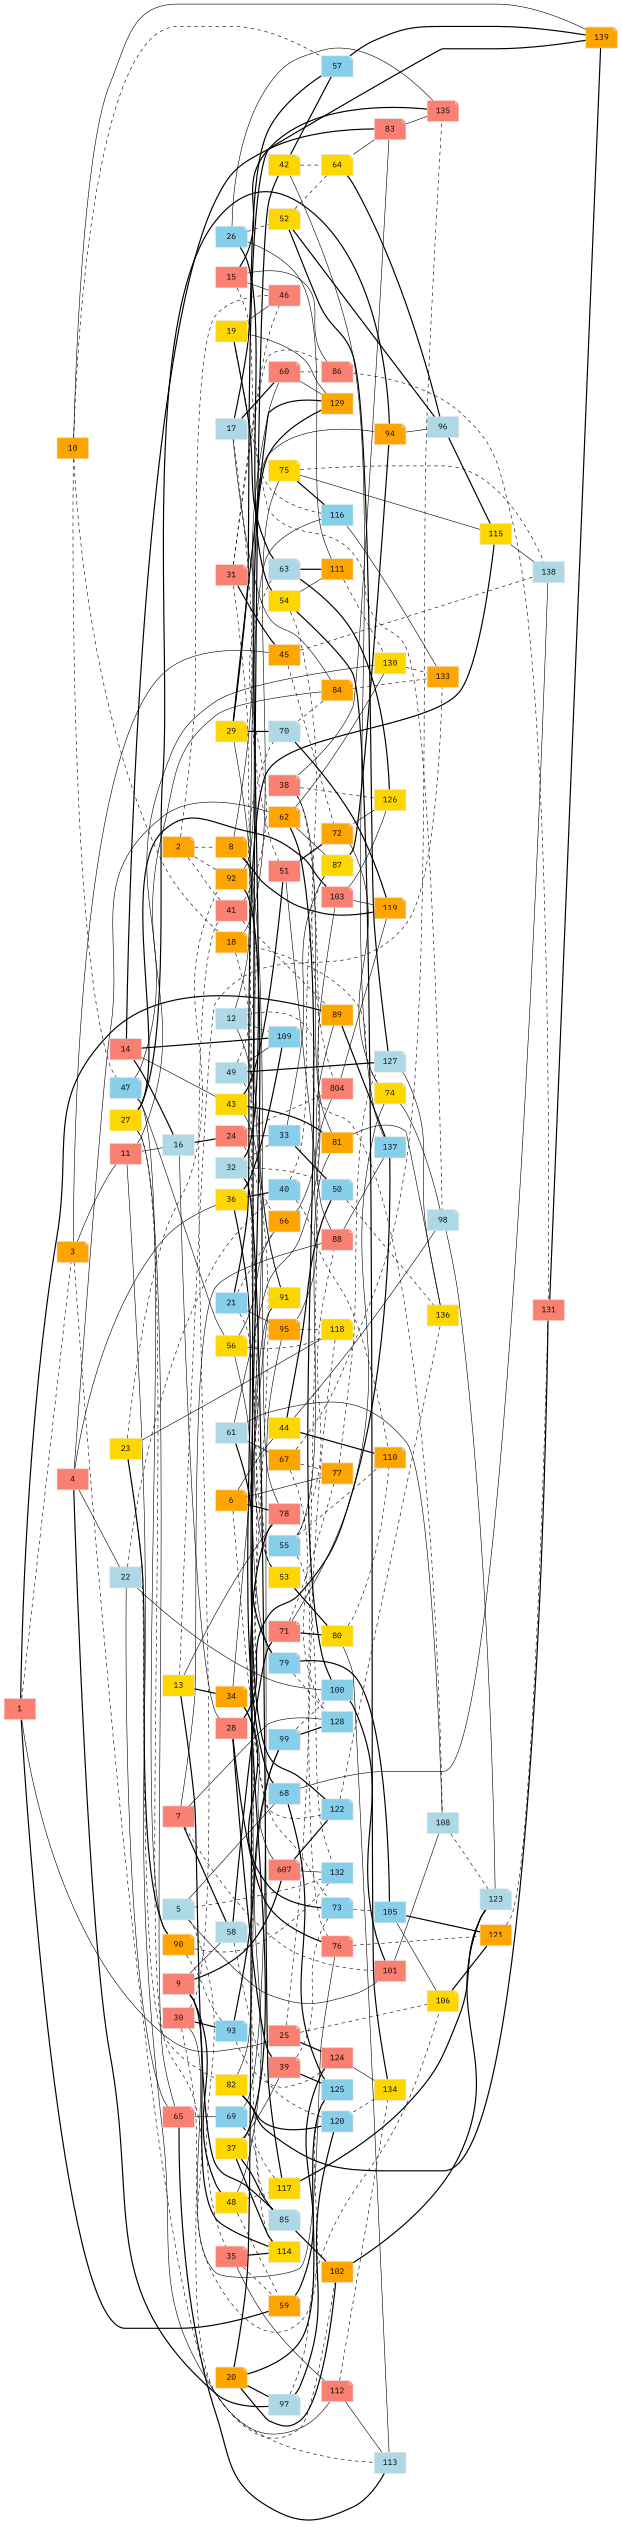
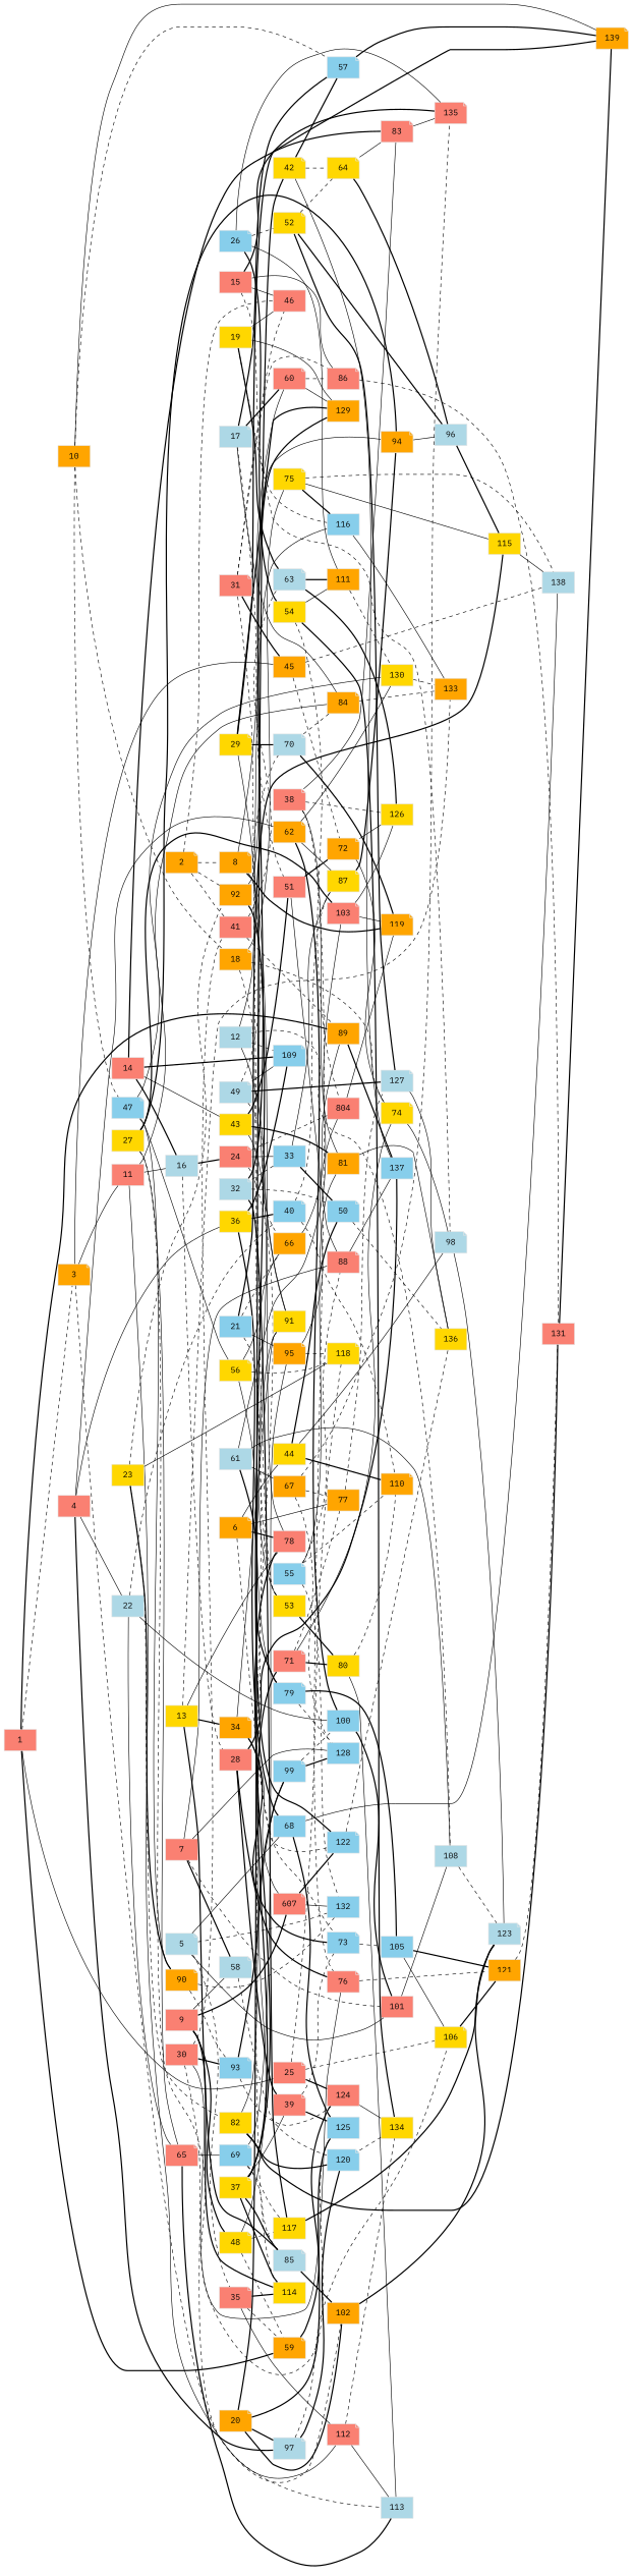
  graph {
    fontname="IBM Plex Mono"
    rankdir=LR
    node [color=gray90 fillcolor=salmon fontname="IBM Plex Mono" shape=note style=filled]
    edge [fontname="IBM Plex Mono" style=solid]
    1 [shape=box]
    3 [fillcolor=orange]
    25
    59 [fillcolor=orange]
    89 [fillcolor=orange shape=box]
    11 [shape=box]
    45 [fillcolor=orange shape=box]
    102 [fillcolor=orange shape=box]
    118 [fillcolor=gold]
    106 [fillcolor=gold]
    124 [shape=box]
    137 [fillcolor=skyblue shape=box]
    2 [fillcolor=orange]
    8 [fillcolor=orange]
    41 [shape=box]
    46 [shape=box]
    92 [fillcolor=orange shape=box]
    78 [shape=box]
    60
    119 [fillcolor=orange]
    63 [fillcolor=lightblue]
    122 [fillcolor=skyblue]
    94 [fillcolor=orange]
    16 [fillcolor=lightblue shape=box]
    84 [fillcolor=orange]
    112
    72 [fillcolor=orange]
    138 [fillcolor=lightblue shape=box]
    123 [fillcolor=lightblue]
    4 [shape=box]
    22 [fillcolor=lightblue shape=box]
    36 [fillcolor=gold]
    62 [fillcolor=orange]
    97 [fillcolor=lightblue]
    40 [fillcolor=skyblue]
    65
    100 [fillcolor=skyblue shape=box]
    68 [fillcolor=skyblue shape=box]
    109 [fillcolor=skyblue]
    87 [fillcolor=gold]
    130 [fillcolor=gold shape=box]
    120 [fillcolor=skyblue]
    5 [fillcolor=lightblue]
    35
    101 [shape=box]
    132 [fillcolor=skyblue shape=box]
    114 [fillcolor=gold shape=box]
    125 [fillcolor=skyblue shape=box]
    108 [fillcolor=lightblue shape=box]
    6 [fillcolor=orange]
    44 [fillcolor=gold shape=box]
    77 [fillcolor=orange shape=box]
    98 [fillcolor=lightblue]
    50 [fillcolor=skyblue]
    110 [fillcolor=orange]
    127 [fillcolor=lightblue]
    136 [fillcolor=gold shape=box]
    7 [shape=box]
    58 [fillcolor=lightblue]
    88
    128 [fillcolor=skyblue shape=box]
    71
    86
    129 [fillcolor=orange shape=box]
    9 [shape=box]
    48 [fillcolor=gold]
    n67 [label=607]
    117 [fillcolor=gold shape=box]
    99 [fillcolor=skyblue]
    10 [fillcolor=orange shape=box]
    18 [fillcolor=orange]
    47 [fillcolor=skyblue]
    57 [fillcolor=skyblue]
    139 [fillcolor=orange]
    53 [fillcolor=gold shape=box]
    74 [fillcolor=gold]
    75 [fillcolor=gold]
    90 [fillcolor=orange]
    56 [fillcolor=gold]
    24
    28 [shape=box]
    133 [fillcolor=orange shape=box]
    113 [fillcolor=lightblue shape=box]
    134 [fillcolor=gold shape=box]
    12 [fillcolor=lightblue shape=box]
    91 [fillcolor=gold shape=box]
    116 [fillcolor=skyblue shape=box]
    13 [fillcolor=gold shape=box]
    34 [fillcolor=orange]
    85 [fillcolor=lightblue]
    73 [fillcolor=skyblue]
    14 [shape=box]
    43 [fillcolor=gold shape=box]
    83
    51 [shape=box]
    81 [fillcolor=orange shape=box]
    135
    15 [shape=box]
    131 [shape=box]
    33 [fillcolor=skyblue shape=box]
    n101 [label=804 shape=box]
    39
    76
    17 [fillcolor=lightblue]
    80 [fillcolor=gold shape=box]
    115 [fillcolor=gold shape=box]
    19 [fillcolor=gold shape=box]
    111 [fillcolor=orange shape=box]
    126 [fillcolor=gold shape=box]
    20 [fillcolor=orange]
    42 [fillcolor=gold]
    64 [fillcolor=gold]
    21 [fillcolor=skyblue shape=box]
    66 [fillcolor=orange shape=box]
    95 [fillcolor=orange]
    69 [fillcolor=skyblue]
    23 [fillcolor=gold shape=box]
    82 [fillcolor=gold shape=box]
    93 [fillcolor=skyblue]
    105 [fillcolor=skyblue shape=box]
    121 [fillcolor=orange shape=box]
    26 [fillcolor=skyblue]
    52 [fillcolor=gold]
    54 [fillcolor=gold shape=box]
    96 [fillcolor=lightblue shape=box]
    27 [fillcolor=gold shape=box]
    103
    29 [fillcolor=gold]
    70 [fillcolor=lightblue]
    30 [shape=box]
    31
    32 [fillcolor=lightblue]
    37 [fillcolor=gold]
    38
    79 [fillcolor=skyblue]
    49 [fillcolor=lightblue]
    55 [fillcolor=skyblue]
    61 [fillcolor=lightblue shape=box]
    67 [fillcolor=orange shape=box]
    1 -- 3 [style=dashed]
    1 -- 25
    1 -- 59 [style=bold]
    1 -- 89 [style=bold]
    3 -- 11
    3 -- 45
    3 -- 102 [style=dashed]
    25 -- 118 [style=dashed]
    25 -- 106 [style=dashed]
    25 -- 124 [style=bold]
    59 -- 124 [style=bold]
    89 -- 137 [style=bold]
    11 -- 16
    11 -- 84
    11 -- 112
    45 -- 72 [style=dashed]
    45 -- 138 [style=dashed]
    102 -- 123 [style=bold]
    106 -- 121 [style=bold]
    124 -- 134
    2 -- 8 [style=dashed]
    2 -- 41 [style=dashed]
    2 -- 46 [style=dashed]
    2 -- 92 [style=dashed]
    8 -- 78
    8 -- 60
    8 -- 119 [style=bold]
    41 -- 89 [style=dashed]
    41 -- 63 [style=dashed]
    92 -- 122 [style=bold]
    92 -- 94
    60 -- 86 [style=dashed]
    60 -- 129
    63 -- 111 [style=bold]
    63 -- 126 [style=bold]
    122 -- 136 [style=dashed]
    94 -- 96
    16 -- 24 [style=bold]
-   16 -- 28
+   16 -- 28 [style=dashed]
    84 -- 133 [style=dashed]
    112 -- 113
    112 -- 134 [style=dashed]
    72 -- 74
    72 -- 126
    4 -- 22
    4 -- 36
    4 -- 62
    4 -- 97 [style=bold]
    22 -- 40 [style=dashed]
    22 -- 65
    22 -- 100
    36 -- 40 [style=bold]
    36 -- 68 [style=bold]
    36 -- 109 [style=bold]
    62 -- 100 [style=bold]
    62 -- 87
    62 -- 130
    97 -- 106 [style=dashed]
    97 -- 120 [style=bold]
    40 -- 87 [style=dashed]
    40 -- 110 [style=dashed]
    65 -- 113 [style=bold]
    65 -- 69
    100 -- 101 [style=bold]
    68 -- 138
    68 -- 125 [style=bold]
    87 -- 94 [style=bold]
    130 -- 133 [style=dashed]
    120 -- 134 [style=dashed]
    5 -- 68
    5 -- 35 [style=dashed]
    5 -- 101
    5 -- 132 [style=dashed]
    35 -- 59 [style=dashed]
    35 -- 112
    35 -- 114 [style=bold]
    101 -- 108
    108 -- 123 [style=dashed]
    6 -- 78 [style=bold]
    6 -- 122 [style=dashed]
    6 -- 44
    6 -- 77
    44 -- 98
    44 -- 50 [style=bold]
    44 -- 110 [style=bold]
    77 -- 127 [style=dashed]
    98 -- 123
    50 -- 136 [style=dashed]
    127 -- 136
    7 -- 101 [style=dashed]
    7 -- 58 [style=bold]
    7 -- 88
    7 -- 128
    58 -- 120 [style=dashed]
-   58 -- 71 [style=bold]
+   37 -- 71 [style=bold]
    88 -- 137
    71 -- 77 [style=dashed]
    71 -- 74
    71 -- 80 [style=bold]
    86 -- 131 [style=dashed]
    9 -- 114 [style=bold]
    9 -- 58
    9 -- 48 [style=bold]
    9 -- n67 [style=bold]
    48 -- 59 [style=dashed]
    48 -- 117 [style=dashed]
    48 -- 99
    n67 -- 122 [style=bold]
    n67 -- 132
    117 -- 123 [style=bold]
    99 -- 100 [style=dashed]
    99 -- 128 [style=bold]
    10 -- 18 [style=dashed]
    10 -- 47 [style=dashed]
    10 -- 57 [style=dashed]
    10 -- 139
    18 -- 53 [style=dashed]
    18 -- 74 [style=dashed]
    18 -- 75
    47 -- 130
    47 -- 90
    47 -- 56
    57 -- 139 [style=bold]
    53 -- 80 [style=bold]
    74 -- 98
    75 -- 138 [style=dashed]
    75 -- 116 [style=bold]
    75 -- 115
    90 -- 132 [style=dashed]
    90 -- 93 [style=dashed]
    56 -- 118 [style=dashed]
    56 -- 66
    56 -- 79
    24 -- 73 [style=dashed]
    24 -- 33
    24 -- n101 [style=dashed]
    28 -- 137 [style=bold]
    28 -- 39 [style=bold]
    28 -- 76 [style=bold]
    12 -- 109 [style=dashed]
    12 -- 108 [style=dashed]
    12 -- 91
    12 -- 116
    116 -- 133
    13 -- 78
    13 -- 133 [style=dashed]
    13 -- 34 [style=bold]
    13 -- 85 [style=bold]
    34 -- n67
    34 -- 91
    34 -- 73 [style=bold]
    85 -- 102 [style=bold]
    73 -- 105 [style=dashed]
    14 -- 16 [style=bold]
    14 -- 109 [style=bold]
    14 -- 43
    14 -- 83 [style=bold]
    43 -- 53
    43 -- 51 [style=bold]
    43 -- 81 [style=bold]
    83 -- 135
    51 -- 72 [style=bold]
    51 -- 88
    81 -- 136
    15 -- 46
    15 -- 86
    15 -- 116 [style=dashed]
    15 -- 135 [style=bold]
    131 -- 139 [style=bold]
    33 -- 87
    33 -- 50 [style=bold]
    n101 -- 119
    39 -- 125 [style=bold]
    39 -- 73 [style=dashed]
    76 -- 121 [style=dashed]
    17 -- 60 [style=bold]
    17 -- 84
    17 -- 57 [style=bold]
    17 -- 51 [style=dashed]
    80 -- 110 [style=dashed]
    80 -- 113
    115 -- 138
    19 -- 46
    19 -- 63 [style=bold]
    19 -- 98 [style=dashed]
    19 -- 129
    111 -- 130 [style=dashed]
    20 -- 102 [style=bold]
    20 -- 97 [style=bold]
    20 -- 125 [style=bold]
    20 -- 42 [style=bold]
    42 -- 137
    42 -- 57 [style=bold]
    42 -- 64 [style=dashed]
    64 -- 83
    64 -- 96 [style=bold]
    21 -- 114 [style=dashed]
    21 -- 115 [style=bold]
    21 -- 66 [style=dashed]
    21 -- 95
    66 -- 89
    95 -- 118 [style=dashed]
    95 -- n101
    69 -- 117 [style=dashed]
    69 -- 85 [style=dashed]
    69 -- 95
    23 -- 118
    23 -- 92 [style=dashed]
    23 -- 90 [style=bold]
    23 -- 82 [style=dashed]
    82 -- 120 [style=bold]
    82 -- 91
    82 -- 131 [style=bold]
    93 -- 124 [style=dashed]
    93 -- 99 [style=bold]
    105 -- 106
    105 -- 121 [style=bold]
    121 -- 131 [style=dashed]
    26 -- 135
    26 -- 111
    26 -- 52 [style=dashed]
    26 -- 54 [style=bold]
    52 -- 127 [style=bold]
    52 -- 64 [style=dashed]
    52 -- 96 [style=bold]
    54 -- 134 [style=bold]
    54 -- n101 [style=dashed]
    54 -- 111
    96 -- 115 [style=bold]
    27 -- 94 [style=bold]
    27 -- 65
    27 -- 125 [style=dashed]
    27 -- 103 [style=bold]
    103 -- 119
    103 -- 126
    29 -- 129 [style=bold]
    29 -- 139 [style=bold]
    29 -- 91
    29 -- 70 [style=bold]
    70 -- 119 [style=bold]
    70 -- 84 [style=dashed]
    30 -- 41 [style=dashed]
    30 -- 113 [style=dashed]
    30 -- 76
    30 -- 93 [style=bold]
    31 -- 45 [style=bold]
    31 -- 46 [style=dashed]
    31 -- 86 [style=dashed]
    31 -- 53 [style=dashed]
    32 -- 50 [style=dashed]
    32 -- 129 [style=bold]
    32 -- 117 [style=bold]
    32 -- 33 [style=dashed]
    37 -- 78 [style=bold]
    37 -- 114 [style=bold]
    37 -- 85 [style=bold]
    37 -- 39
    38 -- 83
    38 -- 81
    38 -- 76 [style=dashed]
    38 -- 126 [style=dashed]
    79 -- 128 [style=dashed]
    79 -- 105 [style=bold]
    49 -- 109
    49 -- 127 [style=bold]
    49 -- 66 [style=dashed]
    49 -- 70 [style=dashed]
    55 -- 132 [style=dashed]
    55 -- 110 [style=dashed]
    55 -- 88 [style=dashed]
    55 -- 81
    61 -- 108
    61 -- 103
    61 -- 79 [style=bold]
    61 -- 67
    67 -- 77 [style=dashed]
    67 -- 128 [style=dashed]
    67 -- 135 [style=dashed]
  }
